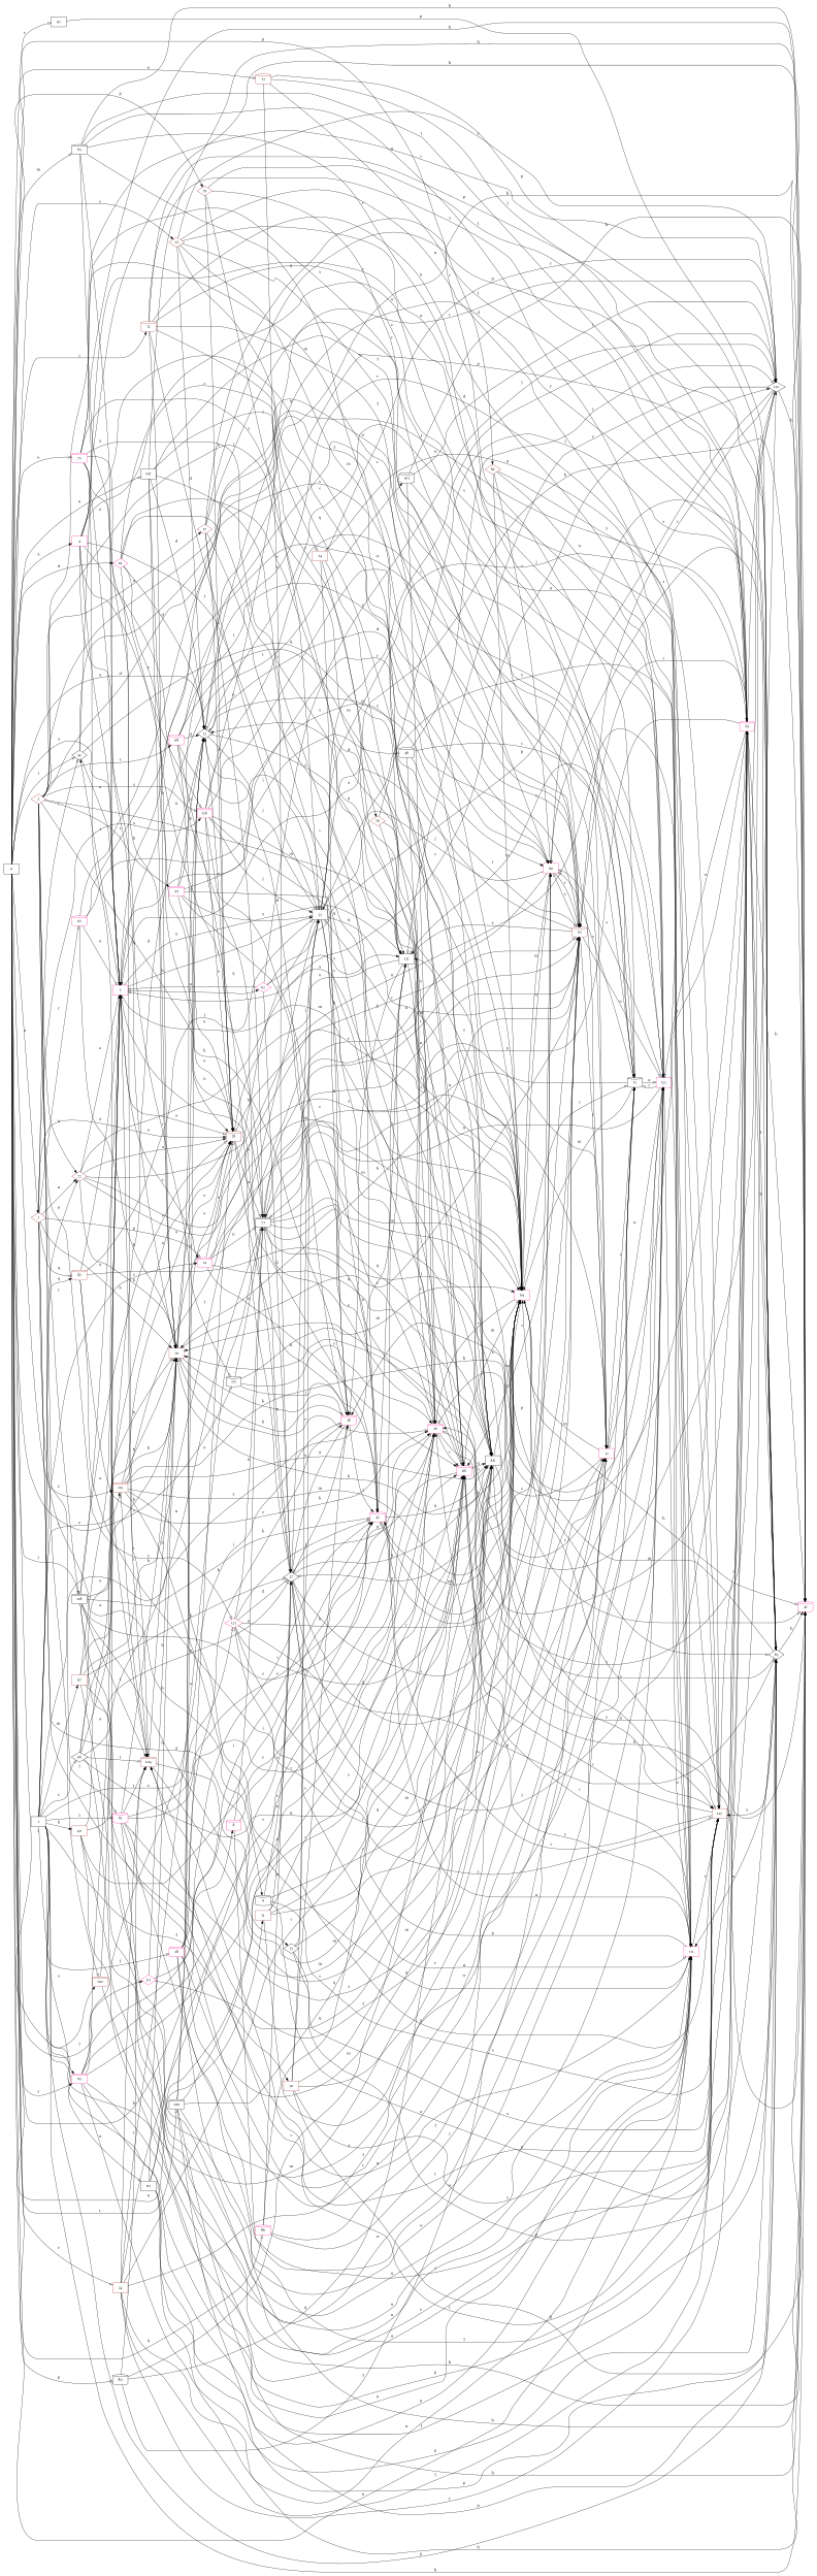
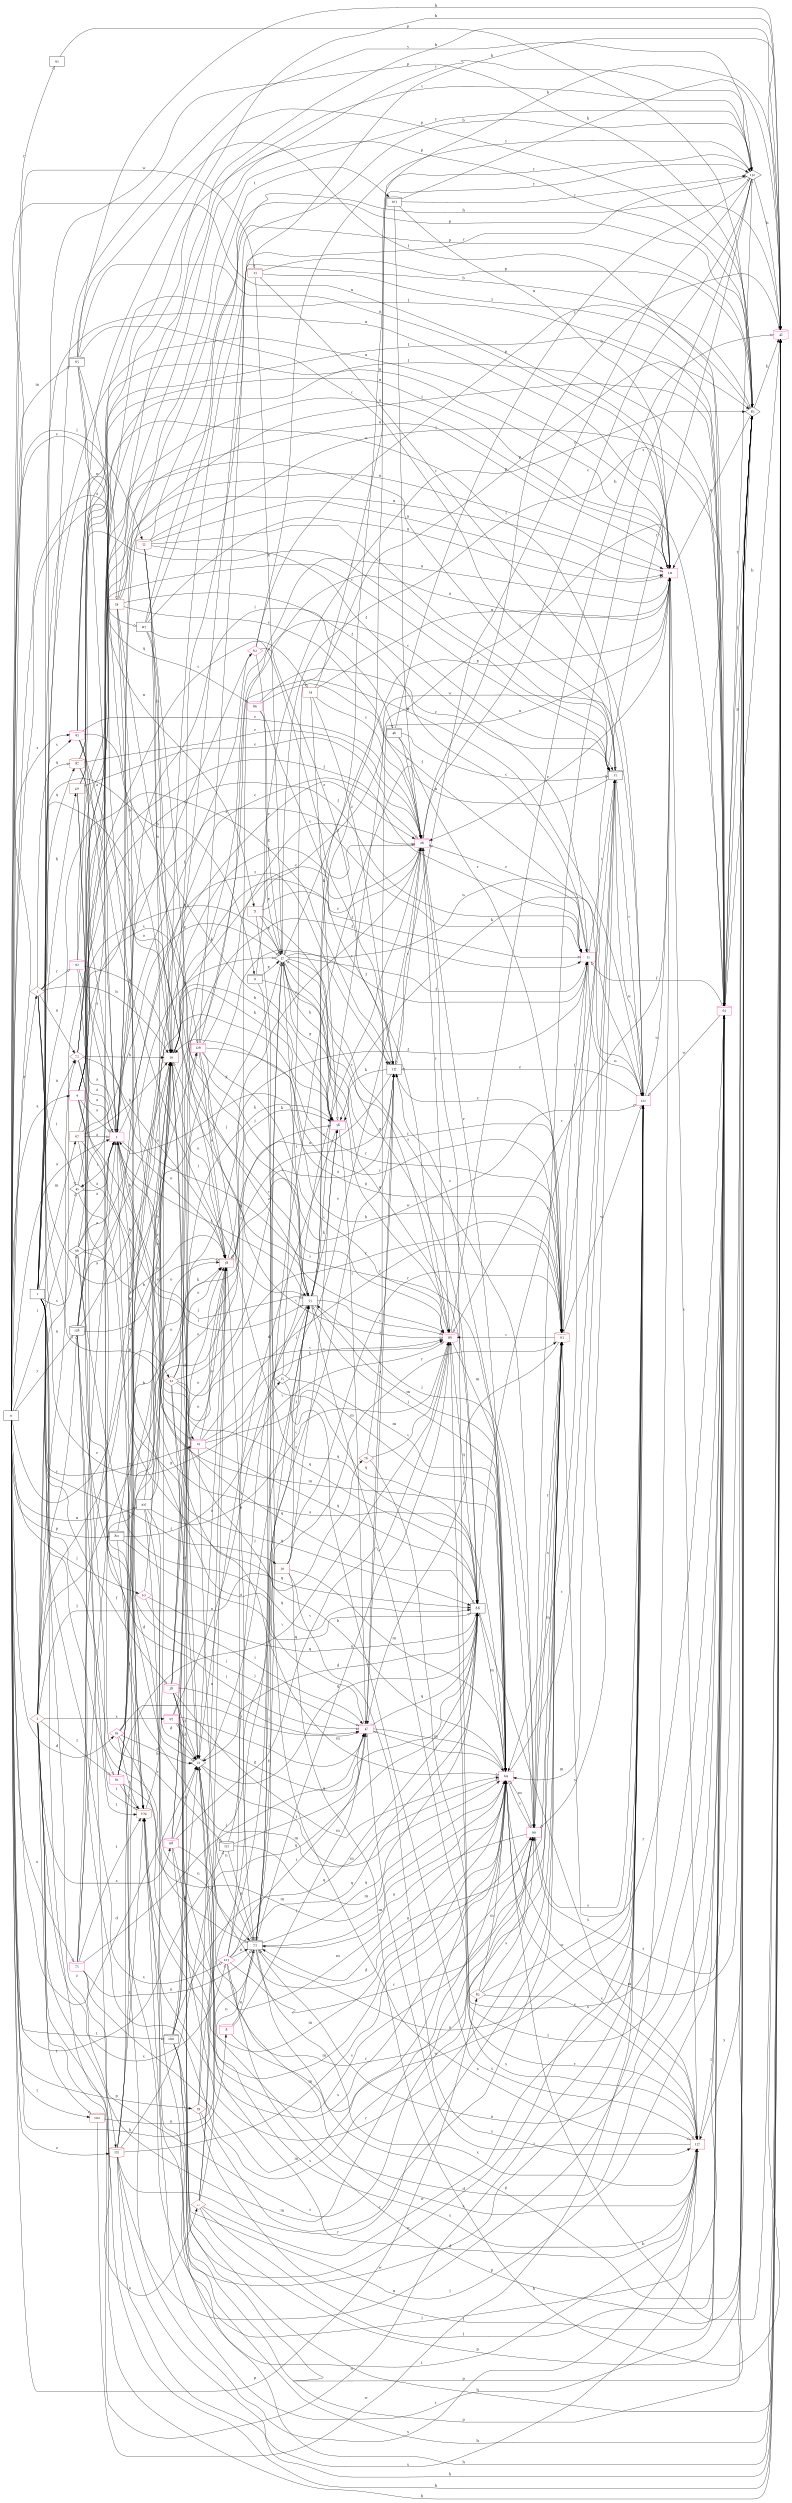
  strict digraph {
    fontname="Playfair Display"
    rankdir=LR
    node [color=deeppink fontname="Playfair Display" shape=cylinder]
    edge [arrowhead=onormal fontname="Playfair Display"]
    0 [color=black shape=box]
    3 [color=brown shape=diamond]
    4 [shape=box]
    5 [shape=box]
    8
    13 [color=brown]
    19 [shape=diamond]
    21 [color=black shape=diamond]
    22 [color=brown shape=diamond]
    24 [color=brown shape=box]
    45 [color=black shape=diamond]
    50 [shape=diamond]
    52 [color=brown]
    65 [color=black]
    71 [color=brown shape=box]
    75
    79 [color=brown shape=diamond]
    80 [color=black]
    82 [color=brown shape=diamond]
    86
    91 [color=black shape=box]
    95
    100 [color=black]
    102 [color=brown]
    107 [color=black shape=box]
    111 [shape=box]
    113 [color=black]
    128 [color=black]
    135 [color=brown]
    25
    72 [color=brown shape=diamond]
    87 [color=brown]
    126
    9 [color=black]
    10 [color=brown shape=box]
    35 [color=black shape=diamond]
    78 [color=brown]
    92
    42
    14 [color=brown shape=box]
    15 [color=black]
    37 [color=black shape=diamond]
    53 [color=black shape=box]
    88 [color=black shape=box]
    69 [shape=box]
    137 [color=black shape=box]
    132 [color=black shape=diamond]
    46 [color=black]
    62 [shape=diamond]
    103 [color=black]
    104 [color=brown]
    121 [shape=box]
    47
    73 [color=black]
    83 [color=black shape=diamond]
    63
    26
    127 [color=brown shape=box]
    93 [color=brown]
    116
    31 [shape=box]
    99 [shape=box]
    58
    1 [color=black shape=box]
    28
    30 [color=brown shape=box]
    40 [color=brown shape=box]
    61
    67 [color=brown shape=box]
    96 [color=black shape=diamond]
    117 [color=black shape=box]
    123 [shape=diamond]
    2 [color=brown shape=diamond]
    76 [color=brown shape=diamond]
    77 [color=brown shape=diamond]
    97
    98
    0 -> 3 [arrowhead=normal label=a]
    0 -> 4 [arrowhead=normal label=a]
    0 -> 5 [arrowhead=normal label=a]
    0 -> 8 [arrowhead=normal label=b]
    0 -> 13 [label=w]
    0 -> 19 [arrowhead=normal label=d]
    0 -> 21 [arrowhead=normal label=d]
    0 -> 22 [arrowhead=normal label=e]
    0 -> 24 [label=e]
    0 -> 45 [label=i]
    0 -> 50 [arrowhead=normal label=j]
    0 -> 52 [arrowhead=normal label=j]
    0 -> 65 [label=m]
    0 -> 71 [arrowhead=normal label=n]
    0 -> 75 [label=o]
    0 -> 79 [arrowhead=normal label=p]
    0 -> 80 [label=p]
    0 -> 82 [arrowhead=normal label=p]
    0 -> 86 [label=q]
    0 -> 91 [label=r]
    0 -> 95 [arrowhead=normal label=s]
    0 -> 100 [label=t]
    0 -> 102 [arrowhead=normal label=t]
    0 -> 107 [label=u]
    0 -> 111 [arrowhead=normal label=u]
    0 -> 113 [label=v]
    0 -> 128 [label=y]
    0 -> 135 [arrowhead=normal label=z]
    3 -> 45 [label=i]
    3 -> 111 [arrowhead=normal label=u]
    3 -> 25 [label=p]
    3 -> 72 [arrowhead=normal label=n]
    3 -> 87 [label=q]
    3 -> 126 [arrowhead=normal label=x]
    3 -> 9 [arrowhead=normal label=b]
    3 -> 10 [arrowhead=normal label=b]
    3 -> 35 [arrowhead=normal label=g]
    3 -> 78 [arrowhead=normal label=o]
    3 -> 92 [label=r]
    4 -> 5 [label=a]
    4 -> 113 [label=v]
    4 -> 126 [label=x]
    4 -> 42 [label=h]
    4 -> 14 [label=c]
    4 -> 15 [label=c]
    4 -> 37 [label=g]
    4 -> 53 [label=j]
    4 -> 88 [arrowhead=normal label=q]
    5 -> 45 [arrowhead=normal label=i]
    5 -> 25 [arrowhead=normal label=e]
    5 -> 78 [label=o]
    5 -> 53 [arrowhead=normal label=j]
    5 -> 69 [arrowhead=normal label=m]
    5 -> 137 [arrowhead=normal label=z]
    5 -> 132 [arrowhead=normal label=y]
    5 -> 46 [label=i]
    5 -> 62 [arrowhead=normal label=l]
    5 -> 103 [arrowhead=normal label=t]
    5 -> 104 [arrowhead=normal label=t]
    8 -> 121 [arrowhead=normal label=w]
    8 -> 47 [arrowhead=normal label=i]
    8 -> 73 [label=n]
    13 -> 15 [label=c]
    13 -> 37 [arrowhead=normal label=g]
    13 -> 83 [label=p]
    13 -> 63 [label=l]
    19 -> 21 [arrowhead=normal label=d]
    19 -> 78 [arrowhead=normal label=o]
    19 -> 104 [label=t]
    19 -> 121 [label=w]
    19 -> 47 [label=i]
    19 -> 26 [label=e]
    21 -> 78 [arrowhead=normal label=o]
    21 -> 53 [label=j]
    21 -> 88 [arrowhead=normal label=q]
    21 -> 69 [label=m]
    21 -> 127 [label=x]
    22 -> 21 [arrowhead=normal label=d]
    22 -> 111 [label=u]
    22 -> 69 [label=m]
    22 -> 132 [label=y]
    22 -> 121 [label=w]
    22 -> 93 [label=r]
    22 -> 116 [arrowhead=normal label=v]
    24 -> 111 [label=u]
    24 -> 132 [arrowhead=normal label=y]
    24 -> 104 [label=t]
    24 -> 73 [label=n]
    24 -> 63 [label=l]
    24 -> 26 [label=e]
    24 -> 116 [arrowhead=normal label=v]
    24 -> 31 [arrowhead=normal label=f]
    45 -> 5 [arrowhead=normal label=a]
    45 -> 42 [label=h]
    45 -> 88 [arrowhead=normal label=q]
-   45 -> 99 [arrowhead=normal label=s]
    50 -> 10 [label=b]
    50 -> 88 [label=q]
    50 -> 47 [arrowhead=normal label=i]
    52 -> 111 [arrowhead=normal label=u]
    52 -> 10 [label=b]
    52 -> 15 [label=c]
    52 -> 53 [label=j]
    52 -> 88 [arrowhead=normal label=q]
    52 -> 83 [label=p]
    52 -> 63 [label=l]
    52 -> 31 [label=f]
    65 -> 5 [label=a]
    65 -> 111 [label=u]
    65 -> 10 [arrowhead=normal label=b]
    65 -> 42 [arrowhead=normal label=h]
    65 -> 15 [label=c]
    65 -> 88 [label=q]
    65 -> 63 [label=l]
    71 -> 37 [label=g]
    71 -> 88 [arrowhead=normal label=q]
    71 -> 121 [arrowhead=normal label=w]
    71 -> 26 [arrowhead=normal label=e]
    71 -> 116 [arrowhead=normal label=v]
    75 -> 5 [arrowhead=normal label=a]
    75 -> 10 [arrowhead=normal label=b]
    75 -> 69 [arrowhead=normal label=m]
    75 -> 137 [label=z]
    75 -> 104 [arrowhead=normal label=t]
    75 -> 47 [arrowhead=normal label=i]
    75 -> 73 [label=n]
    75 -> 99 [arrowhead=normal label=s]
    79 -> 78 [arrowhead=normal label=o]
    79 -> 53 [label=j]
    79 -> 63 [label=l]
    79 -> 93 [arrowhead=normal label=r]
    80 -> 88 [label=q]
    80 -> 104 [arrowhead=normal label=t]
    80 -> 116 [label=v]
    80 -> 31 [label=f]
    82 -> 69 [arrowhead=normal label=m]
    82 -> 121 [label=w]
    82 -> 127 [arrowhead=normal label=x]
    82 -> 99 [arrowhead=normal label=s]
    86 -> 15 [arrowhead=normal label=c]
    86 -> 37 [label=g]
    86 -> 116 [label=v]
    86 -> 31 [arrowhead=normal label=f]
    91 -> 83 [label=p]
    95 -> 5 [label=a]
    95 -> 111 [label=u]
    95 -> 47 [label=i]
    95 -> 83 [label=p]
    95 -> 63 [arrowhead=normal label=l]
    95 -> 26 [arrowhead=normal label=e]
    95 -> 116 [arrowhead=normal label=v]
    95 -> 58 [label=k]
    100 -> 21 [arrowhead=normal label=d]
    100 -> 78 [label=o]
    100 -> 42 [arrowhead=normal label=h]
    100 -> 88 [label=q]
    100 -> 121 [label=w]
    100 -> 83 [label=p]
    100 -> 26 [label=e]
    102 -> 121 [arrowhead=normal label=w]
    102 -> 73 [label=n]
    107 -> 21 [arrowhead=normal label=d]
    107 -> 10 [arrowhead=normal label=b]
    107 -> 42 [arrowhead=normal label=h]
    107 -> 137 [arrowhead=normal label=z]
    107 -> 73 [arrowhead=normal label=n]
    107 -> 116 [arrowhead=normal label=v]
    107 -> 31 [label=f]
    111 -> 37 [label=g]
    111 -> 26 [arrowhead=normal label=e]
    111 -> 127 [label=x]
    111 -> 116 [label=v]
    113 -> 69 [arrowhead=normal label=m]
    113 -> 47 [arrowhead=normal label=i]
    113 -> 73 [label=n]
    113 -> 26 [arrowhead=normal label=e]
    128 -> 5 [label=a]
    128 -> 111 [arrowhead=normal label=u]
    128 -> 10 [label=b]
    128 -> 78 [label=o]
    128 -> 15 [arrowhead=normal label=c]
    128 -> 104 [arrowhead=normal label=t]
    128 -> 47 [label=i]
    128 -> 26 [label=e]
    128 -> 99 [arrowhead=normal label=s]
    135 -> 111 [label=u]
    135 -> 10 [arrowhead=normal label=b]
    135 -> 78 [arrowhead=normal label=o]
    135 -> 42 [label=h]
    135 -> 88 [arrowhead=normal label=q]
    135 -> 69 [label=m]
    135 -> 104 [arrowhead=normal label=t]
    135 -> 127 [label=x]
    135 -> 93 [label=r]
    25 -> 78 [label=o]
    25 -> 88 [arrowhead=normal label=q]
    25 -> 69 [arrowhead=normal label=m]
    25 -> 73 [label=n]
    25 -> 93 [label=r]
    25 -> 116 [arrowhead=normal label=v]
    72 -> 5 [label=a]
    72 -> 111 [label=u]
    72 -> 10 [arrowhead=normal label=b]
    72 -> 78 [arrowhead=normal label=o]
    72 -> 69 [arrowhead=normal label=m]
    72 -> 132 [arrowhead=normal label=y]
    72 -> 31 [arrowhead=normal label=f]
    87 -> 5 [label=a]
    87 -> 15 [arrowhead=normal label=c]
    87 -> 53 [label=j]
    87 -> 63 [arrowhead=normal label=l]
    87 -> 26 [arrowhead=normal label=e]
    126 -> 78 [arrowhead=normal label=o]
    126 -> 42 [label=h]
    126 -> 15 [arrowhead=normal label=c]
    126 -> 53 [arrowhead=normal label=j]
    126 -> 88 [label=q]
    126 -> 26 [label=e]
    126 -> 93 [arrowhead=normal label=r]
    126 -> 116 [label=v]
    9 -> 37 [arrowhead=normal label=g]
    9 -> 83 [arrowhead=normal label=p]
    9 -> 127 [label=x]
    9 -> 93 [label=r]
    10 -> 21 [arrowhead=normal label=d]
    10 -> 78 [arrowhead=normal label=o]
    10 -> 26 [label=e]
    10 -> 93 [arrowhead=normal label=r]
    10 -> 58 [label=k]
    35 -> 53 [arrowhead=normal label=j]
    35 -> 69 [arrowhead=normal label=m]
    35 -> 83 [arrowhead=normal label=p]
    35 -> 127 [label=x]
    78 -> 73 [label=n]
    78 -> 31 [arrowhead=normal label=f]
    78 -> 58 [arrowhead=normal label=k]
    92 -> 5 [label=a]
    92 -> 10 [label=b]
    92 -> 121 [label=w]
    92 -> 63 [label=l]
    92 -> 99 [arrowhead=normal label=s]
    14 -> 111 [arrowhead=normal label=u]
    14 -> 137 [arrowhead=normal label=z]
    14 -> 132 [label=y]
    14 -> 26 [arrowhead=normal label=e]
    14 -> 58 [label=k]
    15 -> 69 [arrowhead=normal label=m]
    15 -> 121 [label=w]
    15 -> 73 [label=n]
    15 -> 99 [label=s]
    37 -> 53 [label=j]
    37 -> 88 [arrowhead=normal label=q]
    37 -> 121 [label=w]
    37 -> 63 [arrowhead=normal label=l]
    37 -> 31 [arrowhead=normal label=f]
    37 -> 99 [arrowhead=normal label=s]
    37 -> 58 [arrowhead=normal label=k]
    53 -> 10 [label=b]
    53 -> 42 [label=h]
    53 -> 69 [label=m]
    53 -> 132 [arrowhead=normal label=y]
    53 -> 127 [arrowhead=normal label=x]
    53 -> 116 [label=v]
    53 -> 58 [arrowhead=normal label=k]
    88 -> 21 [arrowhead=normal label=d]
    88 -> 15 [arrowhead=normal label=c]
    88 -> 37 [label=g]
    88 -> 69 [label=m]
    88 -> 127 [arrowhead=normal label=x]
    69 -> 5 [label=a]
    69 -> 10 [label=b]
    69 -> 42 [label=h]
    69 -> 15 [label=c]
    69 -> 53 [label=j]
    69 -> 137 [arrowhead=normal label=z]
    69 -> 47 [label=i]
    69 -> 26 [label=e]
    69 -> 127 [label=x]
    69 -> 99 [label=s]
    137 -> 78 [label=o]
    137 -> 26 [label=e]
    137 -> 58 [arrowhead=normal label=k]
    132 -> 10 [arrowhead=normal label=b]
    132 -> 42 [label=h]
    132 -> 137 [label=z]
    132 -> 26 [label=e]
    132 -> 93 [arrowhead=normal label=r]
    132 -> 99 [label=s]
    46 -> 15 [label=c]
    46 -> 132 [label=y]
    46 -> 26 [arrowhead=normal label=e]
    46 -> 93 [label=r]
    62 -> 5 [label=a]
    62 -> 37 [label=g]
    62 -> 137 [arrowhead=normal label=z]
    62 -> 132 [arrowhead=normal label=y]
    62 -> 83 [label=p]
    103 -> 111 [label=u]
    103 -> 42 [arrowhead=normal label=h]
    103 -> 132 [arrowhead=normal label=y]
    103 -> 26 [label=e]
    104 -> 10 [label=b]
    104 -> 69 [arrowhead=normal label=m]
    104 -> 99 [arrowhead=normal label=s]
    121 -> 111 [label=u]
    121 -> 15 [label=c]
    121 -> 137 [label=z]
    121 -> 73 [label=n]
    121 -> 99 [label=s]
    121 -> 58 [arrowhead=normal label=k]
    47 -> 5 [arrowhead=normal label=a]
    47 -> 111 [arrowhead=normal label=u]
    47 -> 88 [label=q]
    47 -> 69 [arrowhead=normal label=m]
    47 -> 137 [label=z]
    73 -> 37 [label=g]
    73 -> 88 [arrowhead=normal label=q]
    73 -> 69 [arrowhead=normal label=m]
    73 -> 83 [label=p]
    73 -> 26 [label=e]
    73 -> 127 [arrowhead=normal label=x]
    73 -> 93 [arrowhead=normal label=r]
    83 -> 111 [arrowhead=normal label=u]
    83 -> 10 [arrowhead=normal label=b]
    83 -> 42 [arrowhead=normal label=h]
    83 -> 69 [arrowhead=normal label=m]
    83 -> 63 [label=l]
    83 -> 127 [arrowhead=normal label=x]
    83 -> 99 [label=s]
    63 -> 21 [label=d]
    63 -> 42 [label=h]
    63 -> 53 [label=j]
    63 -> 132 [label=y]
    63 -> 104 [arrowhead=normal label=t]
    63 -> 121 [label=w]
    63 -> 73 [label=n]
    63 -> 83 [arrowhead=normal label=p]
    63 -> 26 [arrowhead=normal label=e]
    63 -> 93 [arrowhead=normal label=r]
    63 -> 31 [label=f]
    26 -> 42 [label=h]
    26 -> 116 [arrowhead=normal label=v]
    127 -> 21 [label=d]
    127 -> 104 [arrowhead=normal label=t]
    127 -> 47 [label=i]
    127 -> 63 [arrowhead=normal label=l]
    127 -> 116 [arrowhead=normal label=v]
    93 -> 5 [arrowhead=normal label=a]
    93 -> 10 [arrowhead=normal label=b]
    93 -> 137 [arrowhead=normal label=z]
    93 -> 121 [label=w]
    93 -> 47 [arrowhead=normal label=i]
    93 -> 73 [arrowhead=normal label=n]
    93 -> 116 [arrowhead=normal label=v]
    93 -> 31 [arrowhead=normal label=f]
    93 -> 99 [label=s]
    116 -> 42 [label=h]
    116 -> 37 [label=g]
    116 -> 88 [arrowhead=normal label=q]
    116 -> 69 [label=m]
    116 -> 73 [label=n]
    31 -> 15 [arrowhead=normal label=c]
    31 -> 69 [arrowhead=normal label=m]
    31 -> 121 [arrowhead=normal label=w]
    31 -> 26 [label=e]
    99 -> 21 [label=d]
    99 -> 53 [arrowhead=normal label=j]
    99 -> 69 [label=m]
    99 -> 73 [arrowhead=normal label=n]
    99 -> 93 [label=r]
    58 -> 21 [arrowhead=normal label=d]
    58 -> 10 [label=b]
    58 -> 37 [label=g]
    58 -> 47 [arrowhead=normal label=i]
    1 -> 95 [arrowhead=normal label=s]
    1 -> 111 [label=u]
    1 -> 135 [arrowhead=normal label=z]
    1 -> 25 [arrowhead=normal label=e]
    1 -> 72 [arrowhead=normal label=n]
    1 -> 87 [arrowhead=normal label=q]
    1 -> 42 [arrowhead=normal label=h]
    1 -> 69 [label=m]
    1 -> 137 [label=z]
    1 -> 83 [label=p]
    1 -> 28 [label=f]
    1 -> 30 [arrowhead=normal label=f]
    1 -> 40 [arrowhead=normal label=h]
    1 -> 61 [label=l]
    1 -> 67 [arrowhead=normal label=m]
    1 -> 96 [label=s]
    1 -> 117 [label=w]
    1 -> 123 [label=x]
    28 -> 21 [label=d]
    28 -> 78 [arrowhead=normal label=o]
    28 -> 42 [label=h]
    28 -> 69 [arrowhead=normal label=m]
    28 -> 121 [label=w]
    28 -> 47 [arrowhead=normal label=i]
    28 -> 63 [arrowhead=normal label=l]
    28 -> 58 [arrowhead=normal label=k]
    30 -> 42 [label=h]
    30 -> 53 [arrowhead=normal label=j]
    30 -> 69 [arrowhead=normal label=m]
    30 -> 127 [arrowhead=normal label=x]
    30 -> 93 [arrowhead=normal label=r]
    30 -> 58 [arrowhead=normal label=k]
    40 -> 5 [label=a]
    40 -> 21 [label=d]
    40 -> 111 [label=u]
    40 -> 83 [arrowhead=normal label=p]
    40 -> 26 [label=e]
    61 -> 10 [label=b]
    61 -> 69 [arrowhead=normal label=m]
    61 -> 104 [arrowhead=normal label=t]
    61 -> 63 [label=l]
    61 -> 26 [arrowhead=normal label=e]
    61 -> 127 [label=x]
    61 -> 116 [arrowhead=normal label=v]
    61 -> 31 [arrowhead=normal label=f]
    67 -> 5 [label=a]
    67 -> 10 [arrowhead=normal label=b]
    67 -> 42 [label=h]
    67 -> 37 [label=g]
    67 -> 53 [label=j]
    67 -> 31 [label=f]
    96 -> 5 [arrowhead=normal label=a]
    96 -> 111 [label=u]
    96 -> 10 [arrowhead=normal label=b]
    96 -> 78 [arrowhead=normal label=o]
    96 -> 37 [label=g]
    96 -> 88 [arrowhead=normal label=q]
    96 -> 104 [label=t]
    117 -> 111 [label=u]
    117 -> 10 [label=b]
    117 -> 42 [label=h]
    117 -> 137 [arrowhead=normal label=z]
    117 -> 83 [arrowhead=normal label=p]
    117 -> 116 [label=v]
    123 -> 111 [label=u]
    123 -> 37 [label=g]
    123 -> 88 [label=q]
    123 -> 47 [label=i]
    123 -> 73 [arrowhead=normal label=n]
    123 -> 83 [label=p]
    123 -> 127 [label=x]
    123 -> 93 [label=r]
    2 -> 102 [label=t]
    2 -> 128 [label=y]
    2 -> 72 [arrowhead=normal label=n]
    2 -> 126 [label=x]
    2 -> 69 [arrowhead=normal label=m]
    2 -> 132 [label=y]
    2 -> 121 [label=w]
    2 -> 31 [arrowhead=normal label=f]
    2 -> 58 [label=k]
    2 -> 61 [label=l]
    2 -> 123 [label=x]
    2 -> 76 [arrowhead=normal label=o]
    2 -> 77 [arrowhead=normal label=o]
    2 -> 97 [arrowhead=normal label=s]
    2 -> 98 [arrowhead=normal label=s]
    76 -> 137 [arrowhead=normal label=z]
    76 -> 63 [arrowhead=normal label=l]
    76 -> 116 [label=v]
    77 -> 78 [arrowhead=normal label=o]
    77 -> 137 [label=z]
    77 -> 121 [label=w]
    77 -> 73 [label=n]
    77 -> 83 [arrowhead=normal label=p]
    77 -> 63 [label=l]
    97 -> 21 [arrowhead=normal label=d]
    97 -> 78 [arrowhead=normal label=o]
    97 -> 53 [label=j]
    97 -> 88 [label=q]
    97 -> 47 [label=i]
    97 -> 83 [arrowhead=normal label=p]
    97 -> 93 [label=r]
    98 -> 21 [arrowhead=normal label=d]
    98 -> 78 [label=o]
    98 -> 37 [label=g]
    98 -> 69 [arrowhead=normal label=m]
    98 -> 93 [label=r]
    98 -> 116 [label=v]
    98 -> 99 [label=s]
  }
